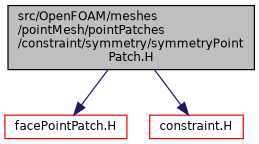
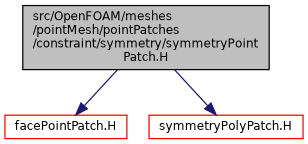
  digraph {
    node [color=red fontname=Helvetica fontsize=10 shape=record]
    edge [color=midnightblue fontname=Helvetica fontsize=10 labelfontname=Helvetica labelfontsize=10 style=solid]
    n1 [color=black fillcolor=grey75 fontcolor=black height=0.2 label="src/OpenFOAM/meshes\l/pointMesh/pointPatches\l/constraint/symmetry/symmetryPoint\lPatch.H" style=filled width=0.4]
    n2 [height=0.2 label="facePointPatch.H" width=0.4]
-   n3 [height=0.2 label="constraint.H" width=0.4]
+   n3 [height=0.2 label="symmetryPolyPatch.H" width=0.4]
    n1 -> n2
    n1 -> n3
  }
